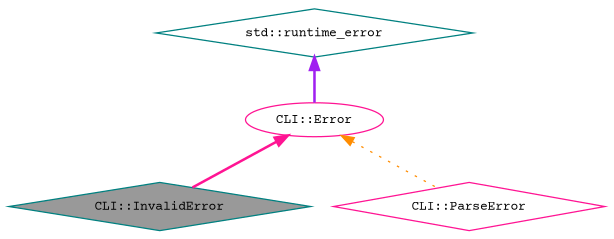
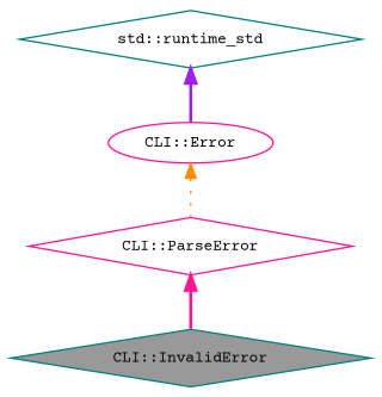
  digraph {
    fontname="Courier Prime"
    node [color=teal fillcolor=white fontname="Courier Prime" fontsize=10 shape=diamond style=filled]
    edge [dir=back fontname="Courier Prime" fontsize=10 labelfontname=Helvetica labelfontsize=10 style=bold]
    n1 [fillcolor=grey60 fontcolor=black height=0.2 label="CLI::InvalidError" width=0.4]
    n2 [color=deeppink height=0.2 label="CLI::ParseError" width=0.4]
    n3 [color=deeppink height=0.2 label="CLI::Error" shape=ellipse width=0.4]
-   n4 [height=0.2 label="std::runtime_error" width=0.4]
-   n3 -> n1 [color=deeppink]
+   n4 [height=0.2 label="std::runtime_std" width=0.4]
+   n2 -> n1 [color=deeppink]
    n3 -> n2 [color=darkorange style=dotted]
    n4 -> n3 [color=purple]
  }
